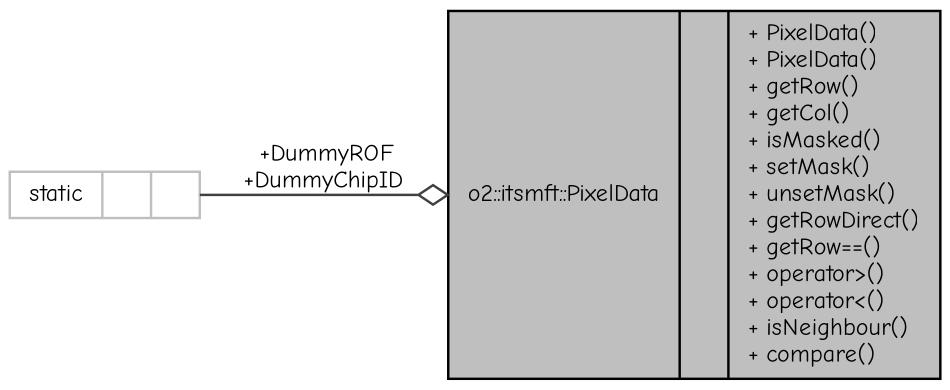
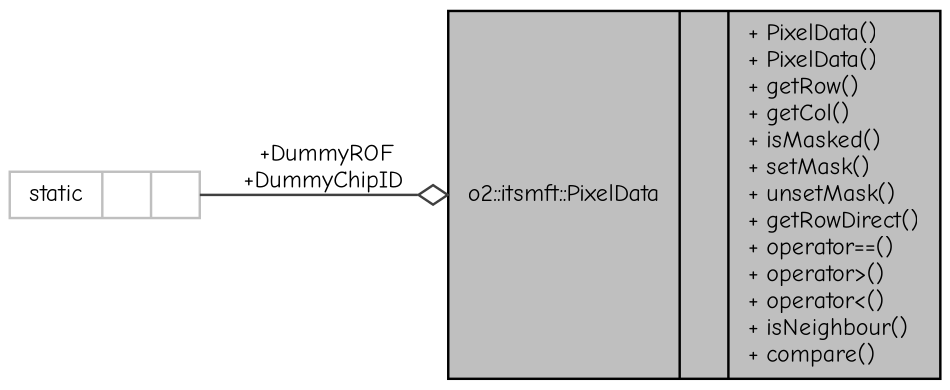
  digraph {
    rankdir=LR
    fontname="Comic Neue"
    node [fontname="Comic Neue" fontsize=10 shape=record]
-   n1 [color=black fillcolor=grey75 fontcolor=black height=0.2 label="{o2::itsmft::PixelData\n||+ PixelData()\l+ PixelData()\l+ getRow()\l+ getCol()\l+ isMasked()\l+ setMask()\l+ unsetMask()\l+ getRowDirect()\l+ getRow==()\l+ operator\>()\l+ operator\<()\l+ isNeighbour()\l+ compare()\l}" style=filled width=0.4]
+   n1 [color=black fillcolor=grey75 fontcolor=black height=0.2 label="{o2::itsmft::PixelData\n||+ PixelData()\l+ PixelData()\l+ getRow()\l+ getCol()\l+ isMasked()\l+ setMask()\l+ unsetMask()\l+ getRowDirect()\l+ operator==()\l+ operator\>()\l+ operator\<()\l+ isNeighbour()\l+ compare()\l}" style=filled width=0.4]
    n2 [color=grey75 height=0.2 label="{static\n||}" width=0.4]
    n2 -> n1 [arrowhead=odiamond color=grey25 fontname="Comic Neue" fontsize=10 label=" +DummyROF\n+DummyChipID" labelfontname=Helvetica labelfontsize=10 style=solid]
  }
